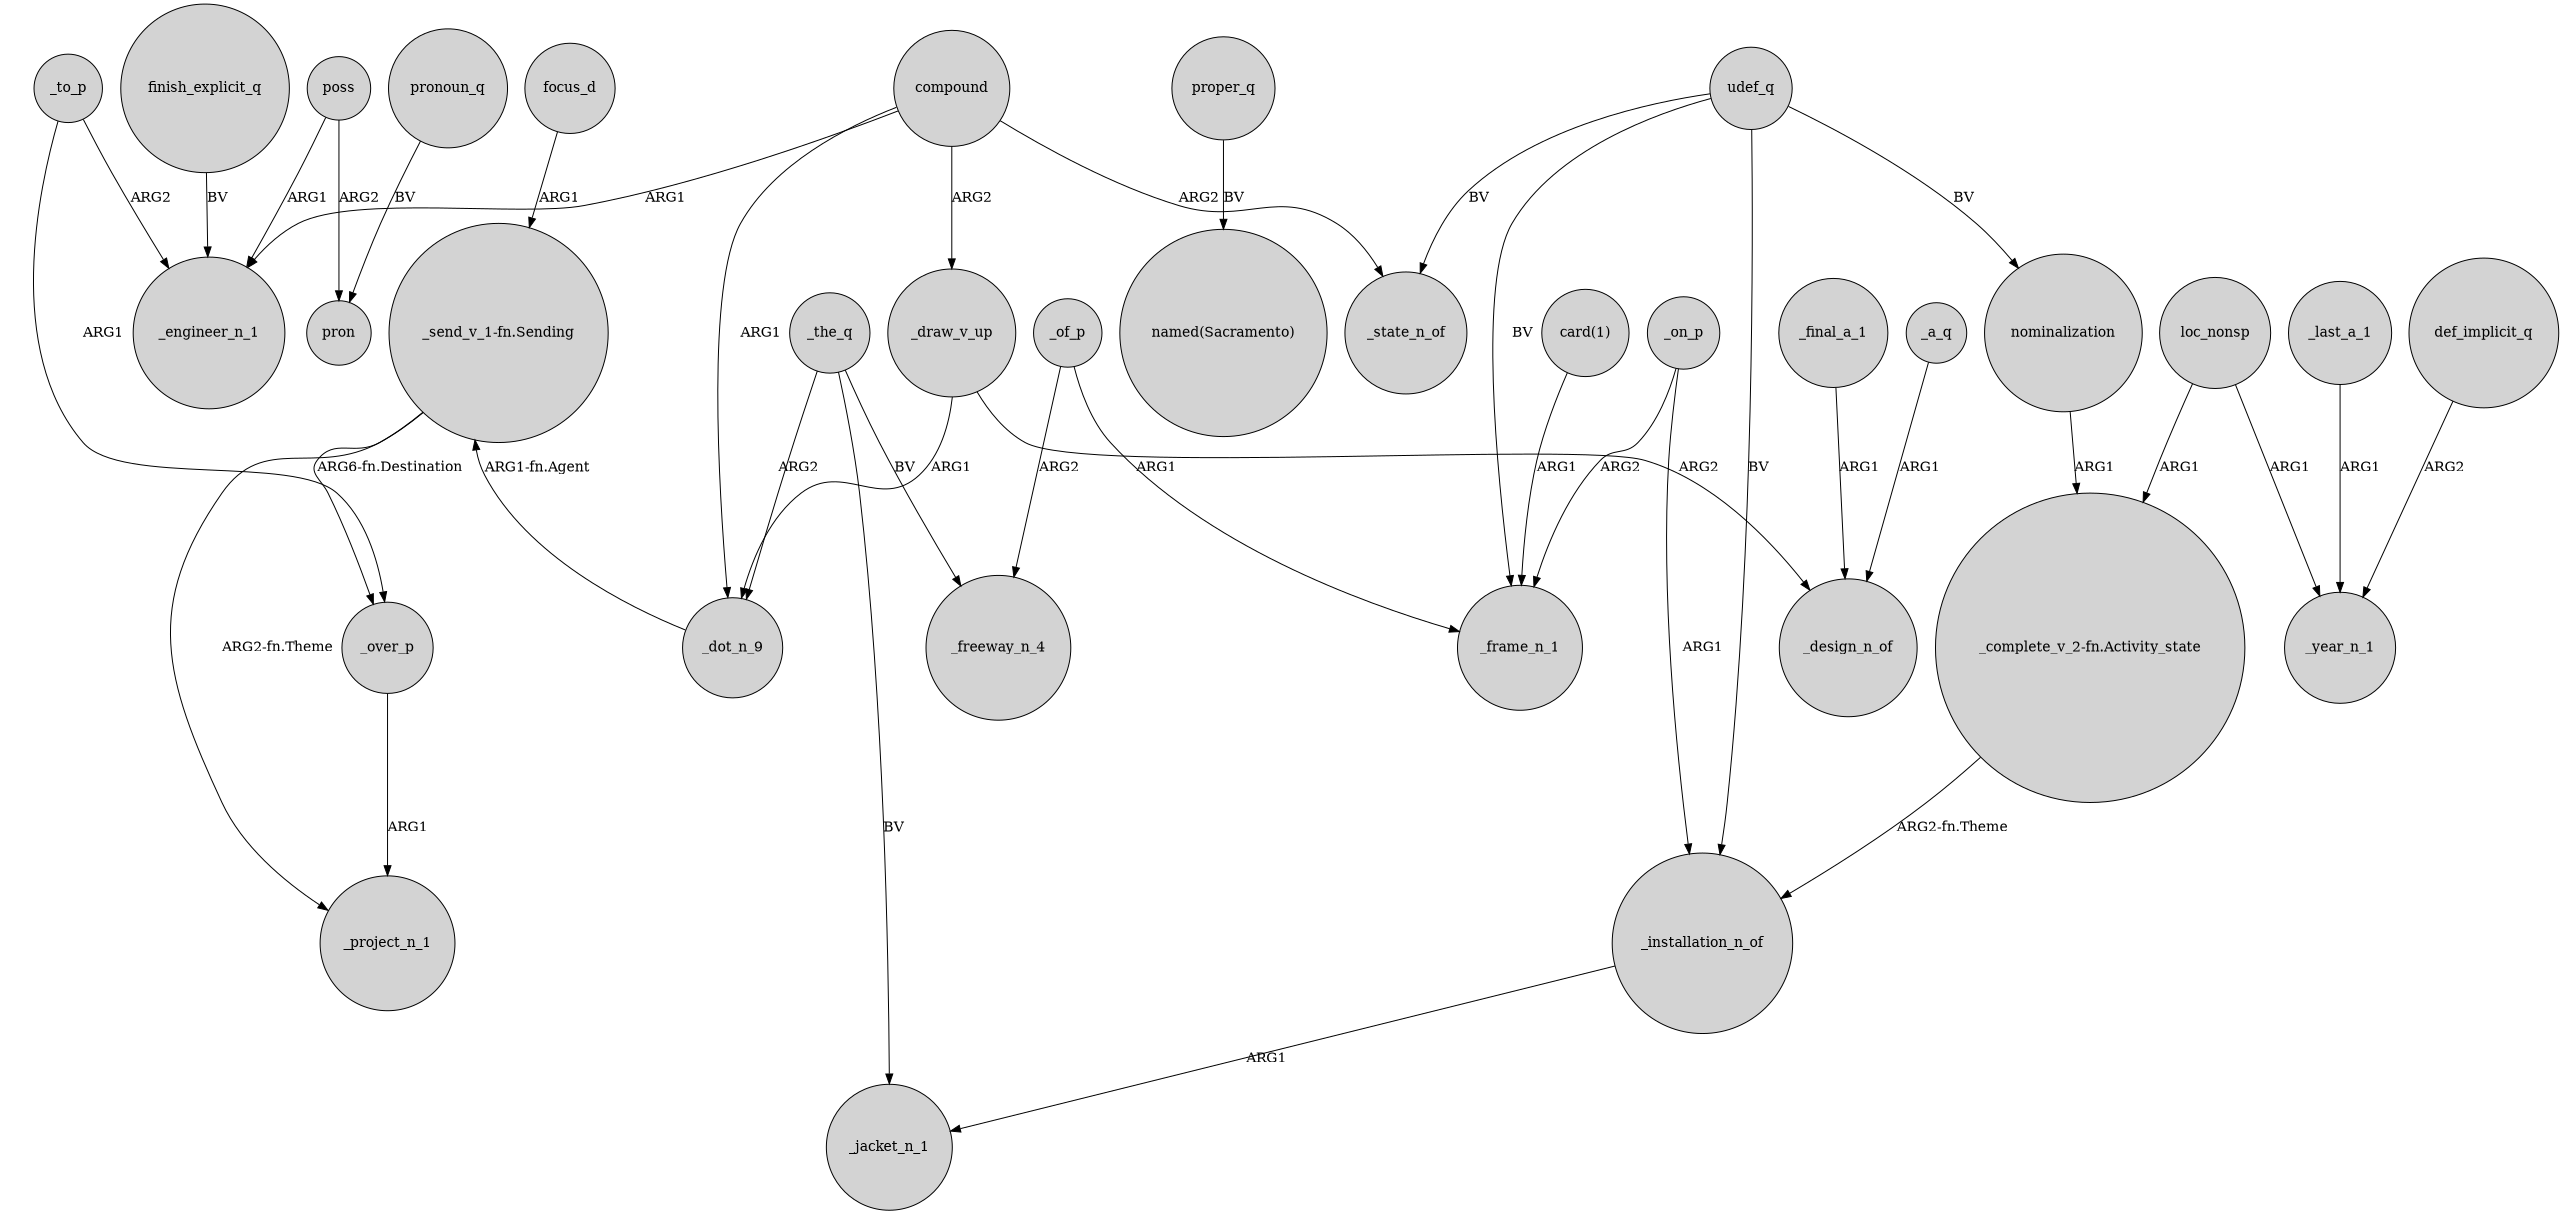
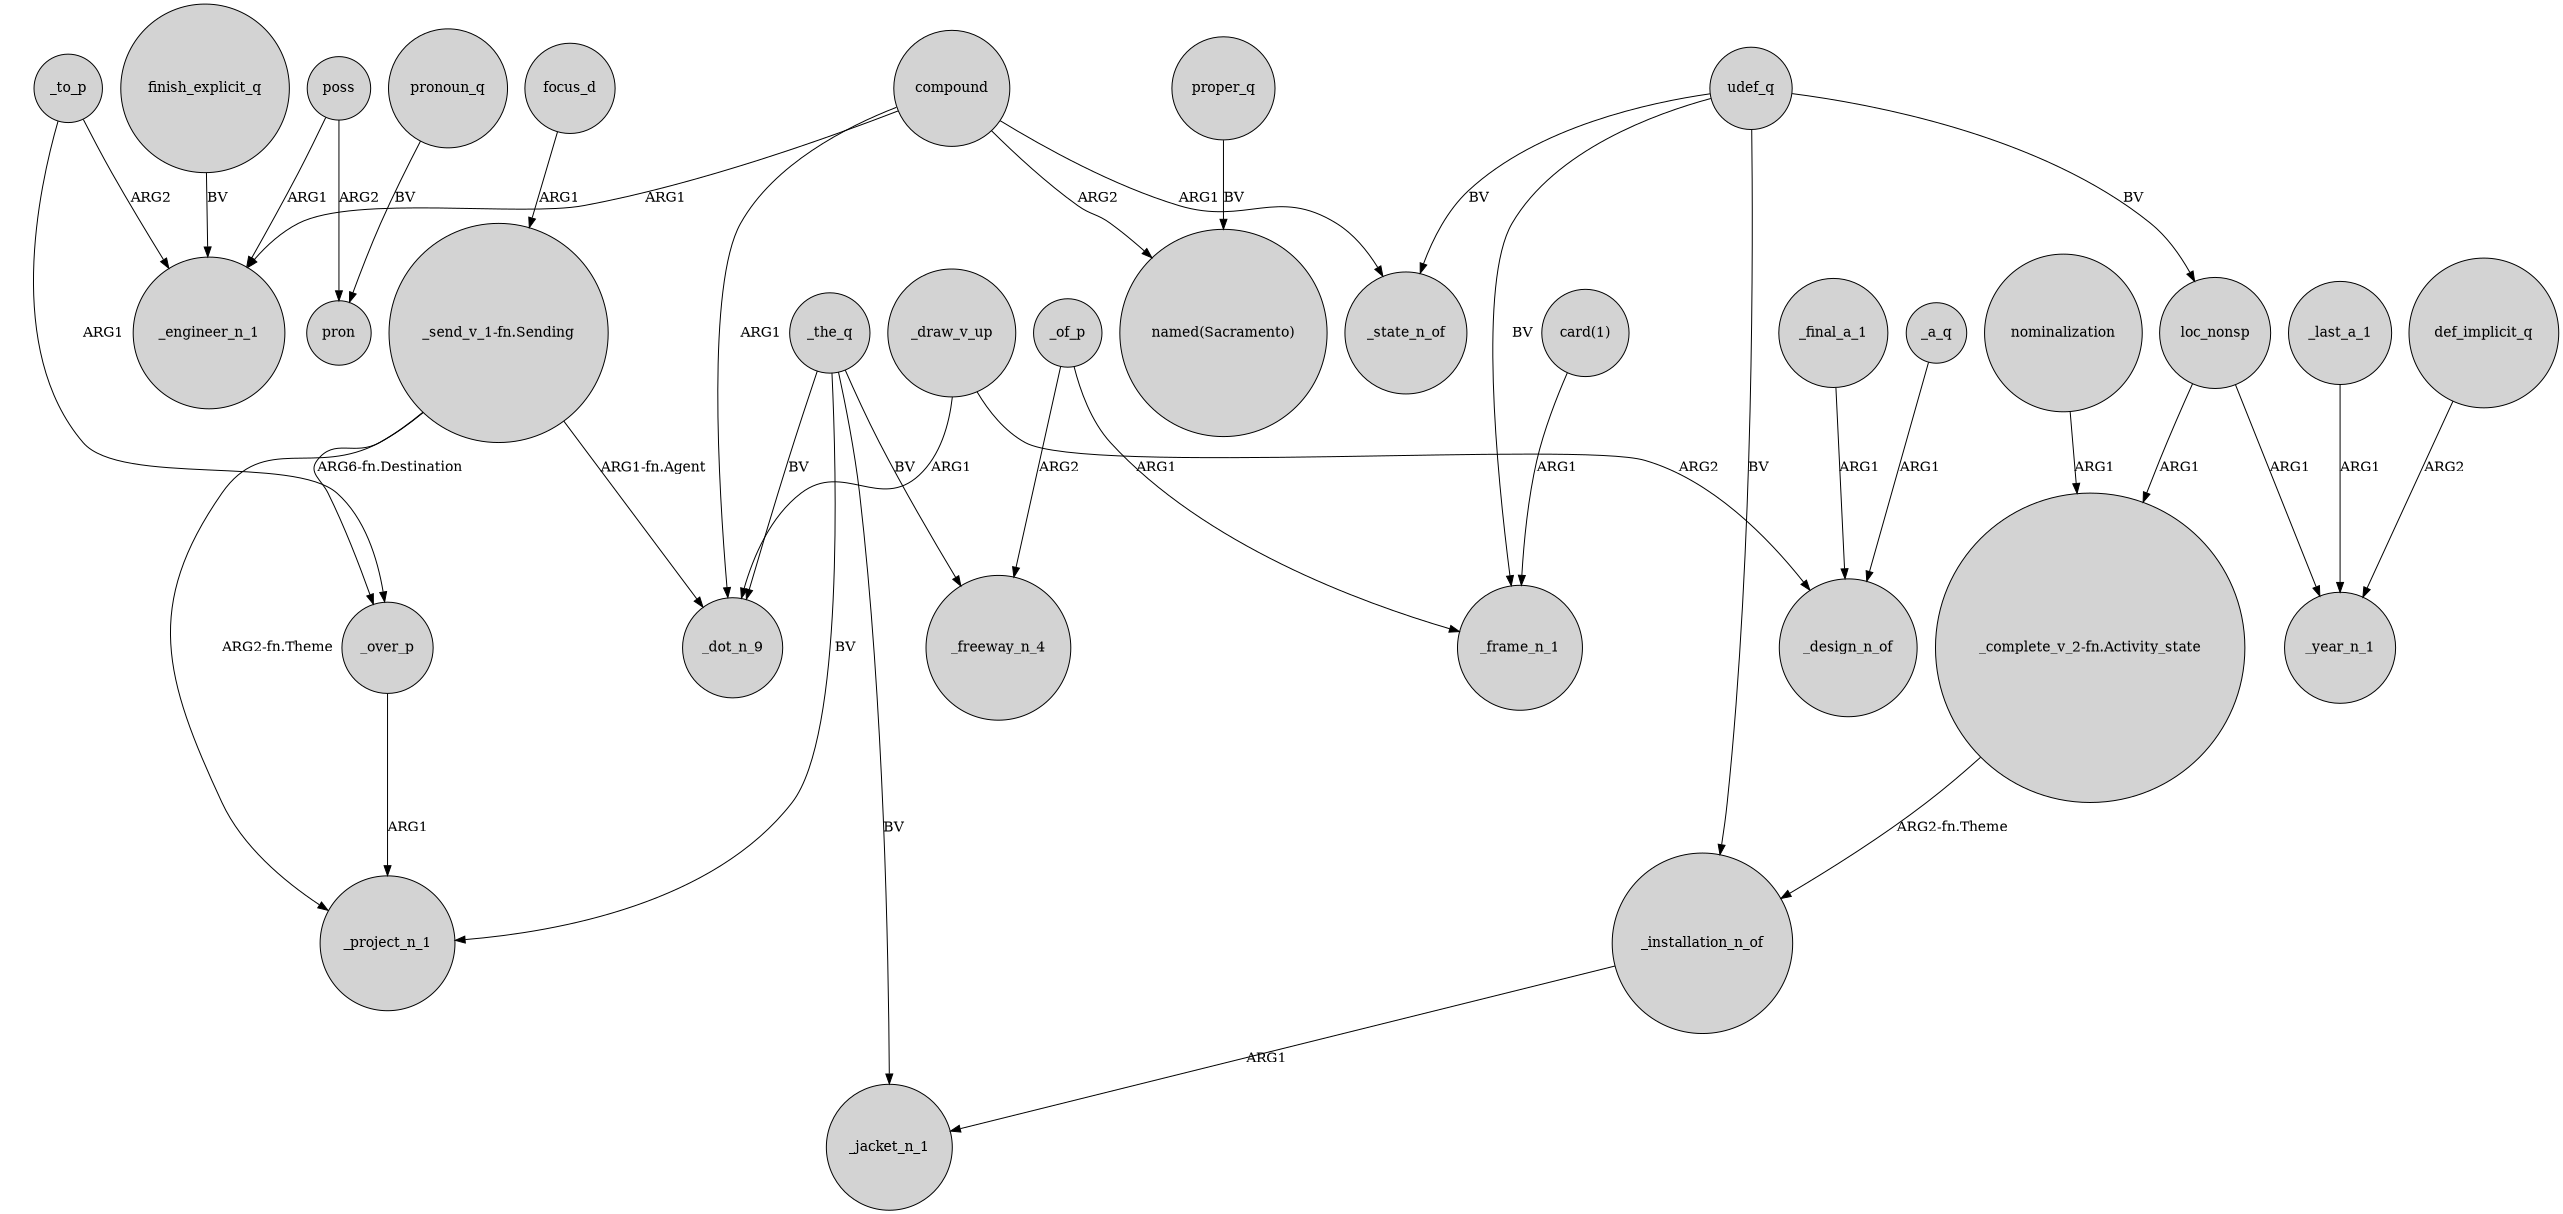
  digraph {
    node [shape=circle style=filled]
    "_send_v_1-fn.Sending"
    _project_n_1
    n3 [label=_dot_n_9]
    _over_p
    _of_p
    _frame_n_1
    n7 [label=_freeway_n_4]
    focus_d
    n9 [label="_complete_v_2-fn.Activity_state"]
    nominalization
    "card(1)"
    _the_q
    _jacket_n_1
    def_implicit_q
    _year_n_1
    poss
    pron
    _engineer_n_1
-   _on_p
    _installation_n_of
    udef_q
    _state_n_of
    _to_p
    _draw_v_up
    _design_n_of
    n26 [label=finish_explicit_q]
    compound
    "named(Sacramento)"
    pronoun_q
    loc_nonsp
    _a_q
    _last_a_1
    _final_a_1
    proper_q
    "_send_v_1-fn.Sending" -> _project_n_1 [label="ARG2-fn.Theme"]
-   n3 -> "_send_v_1-fn.Sending" [label="ARG1-fn.Agent"]
+   "_send_v_1-fn.Sending" -> n3 [label="ARG1-fn.Agent"]
    "_send_v_1-fn.Sending" -> _over_p [label="ARG6-fn.Destination"]
    _over_p -> _project_n_1 [label=ARG1]
    _of_p -> _frame_n_1 [label=ARG1]
    _of_p -> n7 [label=ARG2]
    focus_d -> "_send_v_1-fn.Sending" [label=ARG1]
    n9 -> _installation_n_of [label="ARG2-fn.Theme"]
    nominalization -> n9 [label=ARG1]
    "card(1)" -> _frame_n_1 [label=ARG1]
-   _the_q -> n3 [label=ARG2]
+   _the_q -> _project_n_1 [label=BV]
+   _the_q -> n3 [label=BV]
    _the_q -> n7 [label=BV]
    _the_q -> _jacket_n_1 [label=BV]
    def_implicit_q -> _year_n_1 [label=ARG2]
    poss -> pron [label=ARG2]
    poss -> _engineer_n_1 [label=ARG1]
-   _on_p -> _frame_n_1 [label=ARG2]
-   _on_p -> _installation_n_of [label=ARG1]
    _installation_n_of -> _jacket_n_1 [label=ARG1]
    udef_q -> _frame_n_1 [label=BV]
-   udef_q -> nominalization [label=BV]
+   udef_q -> loc_nonsp [label=BV]
    udef_q -> _installation_n_of [label=BV]
    udef_q -> _state_n_of [label=BV]
    _to_p -> _over_p [label=ARG1]
    _to_p -> _engineer_n_1 [label=ARG2]
    _draw_v_up -> n3 [label=ARG1]
    _draw_v_up -> _design_n_of [label=ARG2]
    n26 -> _engineer_n_1 [label=BV]
    compound -> n3 [label=ARG1]
    compound -> _engineer_n_1 [label=ARG1]
-   compound -> _state_n_of [label=ARG2]
-   compound -> _draw_v_up [label=ARG2]
+   compound -> _state_n_of [label=ARG1]
+   compound -> "named(Sacramento)" [label=ARG2]
    pronoun_q -> pron [label=BV]
    loc_nonsp -> n9 [label=ARG1]
    loc_nonsp -> _year_n_1 [label=ARG1]
    _a_q -> _design_n_of [label=ARG1]
    _last_a_1 -> _year_n_1 [label=ARG1]
    _final_a_1 -> _design_n_of [label=ARG1]
    proper_q -> "named(Sacramento)" [label=BV]
  }
